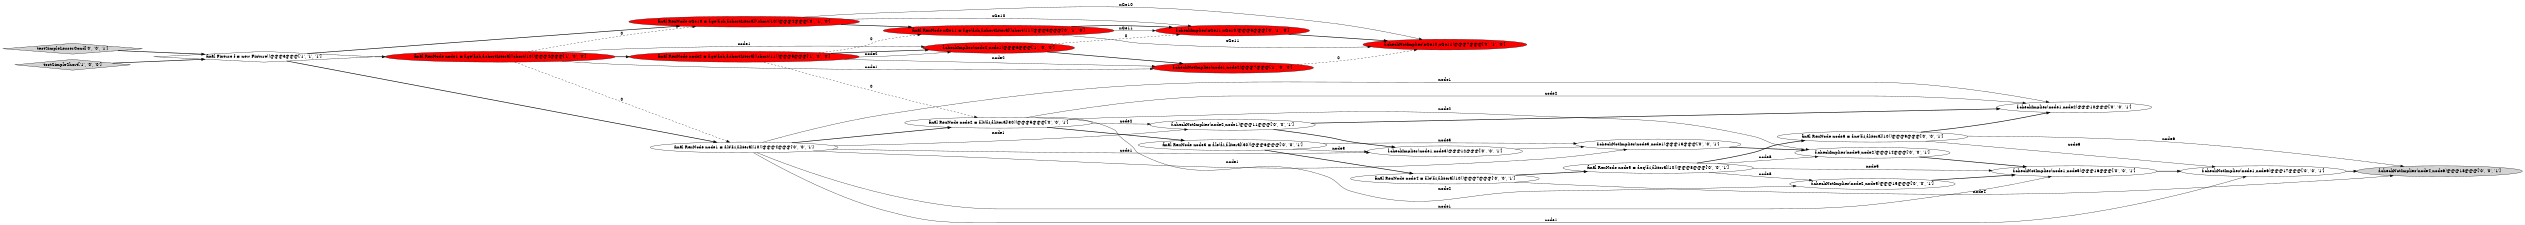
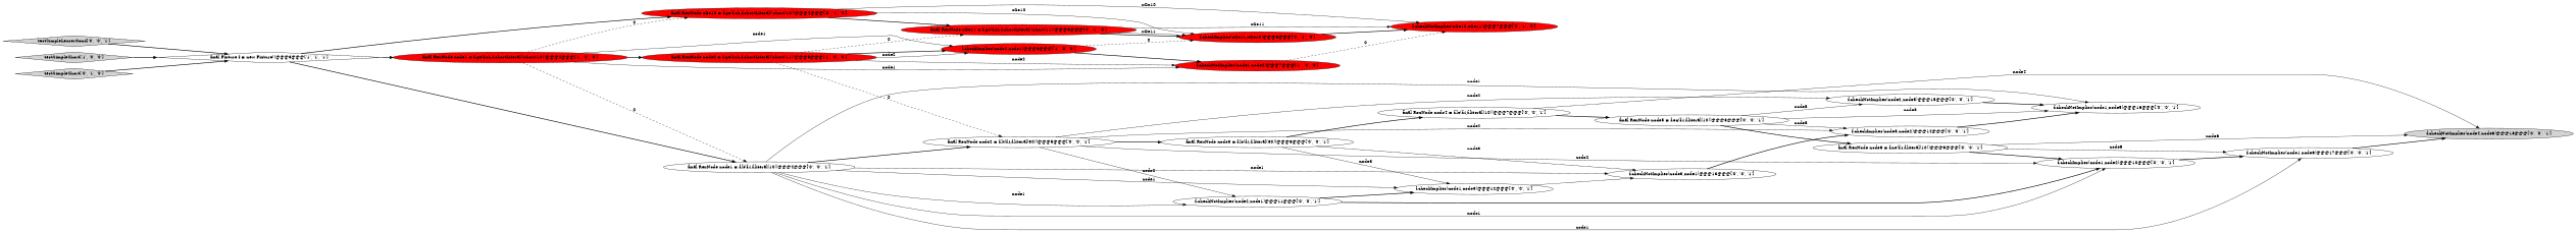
  digraph {
    rankdir=LR
    node [fillcolor=white shape=ellipse style=filled]
    edge [style=solid]
    n1 [fillcolor=lightgray label="testSimpleLesserCond['0', '0', '1']" shape=diamond]
    n2 [label="final Fixture f = new Fixture()@@@3@@@['1', '1', '1']" shape=diamond]
    n3 [fillcolor=red label="final RexNode node1 = f.ge(f.sh,f.shortLiteral((short)10))@@@4@@@['1', '0', '0']"]
    n4 [fillcolor=red label="final RexNode xGe10 = f.ge(f.sh,f.shortLiteral((short)10))@@@4@@@['0', '1', '0']"]
    n5 [label="final RexNode node1 = f.lt(f.i,f.literal(10))@@@4@@@['0', '0', '1']"]
    n6 [label="f.checkNotImplies(node1,node5)@@@16@@@['0', '0', '1']"]
    n7 [label="f.checkNotImplies(node1,node6)@@@17@@@['0', '0', '1']"]
    n8 [fillcolor=lightgray label="f.checkNotImplies(node4,node6)@@@18@@@['0', '0', '1']"]
    n9 [label="final RexNode node2 = f.lt(f.i,f.literal(30))@@@5@@@['0', '0', '1']"]
    n10 [label="f.checkNotImplies(node2,node5)@@@15@@@['0', '0', '1']"]
    n11 [label="f.checkImplies(node5,node2)@@@14@@@['0', '0', '1']"]
    n12 [label="f.checkNotImplies(node2,node1)@@@11@@@['0', '0', '1']"]
    n13 [label="f.checkImplies(node1,node2)@@@10@@@['0', '0', '1']"]
    n14 [label="final RexNode node3 = f.le(f.i,f.literal(30))@@@6@@@['0', '0', '1']"]
    n15 [label="f.checkImplies(node1,node3)@@@12@@@['0', '0', '1']"]
    n16 [label="f.checkNotImplies(node3,node1)@@@13@@@['0', '0', '1']"]
    n17 [label="final RexNode node4 = f.le(f.i,f.literal(10))@@@7@@@['0', '0', '1']"]
    n18 [fillcolor=red label="final RexNode node2 = f.ge(f.sh,f.shortLiteral((short)11))@@@5@@@['1', '0', '0']"]
    n19 [fillcolor=red label="f.checkImplies(node2,node1)@@@6@@@['1', '0', '0']"]
    n20 [fillcolor=red label="f.checkNotImplies(node1,node2)@@@7@@@['1', '0', '0']"]
    n21 [fillcolor=red label="f.checkImplies(xGe11,xGe10)@@@6@@@['0', '1', '0']"]
    n22 [fillcolor=red label="f.checkNotImplies(xGe10,xGe11)@@@7@@@['0', '1', '0']"]
    n23 [fillcolor=red label="final RexNode xGe11 = f.ge(f.sh,f.shortLiteral((short)11))@@@5@@@['0', '1', '0']"]
    n24 [label="final RexNode node6 = f.ne(f.i,f.literal(10))@@@9@@@['0', '0', '1']"]
    n25 [fillcolor=lightgray label="testSimpleShort['1', '0', '0']" shape=diamond]
    n26 [label="final RexNode node5 = f.eq(f.i,f.literal(10))@@@8@@@['0', '0', '1']"]
+   n27 [fillcolor=lightgray label="testSimpleShort['0', '1', '0']" shape=diamond]
    n1 -> n2 [style=bold]
    n2 -> n3 [style=bold]
    n2 -> n4 [style=bold]
    n2 -> n5 [style=bold]
    n3 -> n4 [label=0 style=dashed]
    n3 -> n5 [label=0 style=dashed]
    n3 -> n18 [style=bold]
    n3 -> n19 [label=node1]
    n3 -> n20 [label=node1]
    n4 -> n21 [label=xGe10]
    n4 -> n22 [label=xGe10]
    n4 -> n23 [style=bold]
    n5 -> n6 [label=node1]
    n5 -> n7 [label=node1]
    n5 -> n9 [style=bold]
    n5 -> n12 [label=node1]
    n5 -> n13 [label=node1]
    n5 -> n15 [label=node1]
    n5 -> n16 [label=node1]
-   n6 -> n7 [style=bold]
+   n13 -> n7 [style=bold]
    n7 -> n8 [style=bold]
    n9 -> n10 [label=node2]
    n9 -> n11 [label=node2]
    n9 -> n12 [label=node2]
    n9 -> n13 [label=node2]
    n9 -> n14 [style=bold]
    n10 -> n6 [style=bold]
    n11 -> n6 [style=bold]
    n12 -> n13 [style=bold]
    n12 -> n15 [style=bold]
    n14 -> n15 [label=node3]
    n14 -> n16 [label=node3]
    n14 -> n17 [style=bold]
    n15 -> n16
    n16 -> n11 [style=bold]
    n17 -> n8 [label=node4]
    n17 -> n26 [style=bold]
    n18 -> n9 [label=0 style=dashed]
    n18 -> n19 [label=node2]
    n18 -> n19 [style=bold]
    n18 -> n20 [label=node2]
    n18 -> n23 [label=0 style=dashed]
    n19 -> n20 [style=bold]
    n19 -> n21 [label=0 style=dashed]
    n20 -> n22 [label=0 style=dashed]
    n21 -> n22 [style=bold]
    n23 -> n21 [label=xGe11]
    n23 -> n21 [style=bold]
    n23 -> n22 [label=xGe11]
    n24 -> n7 [label=node6]
    n24 -> n8 [label=node6]
    n24 -> n13 [style=bold]
    n25 -> n2 [style=bold]
    n26 -> n6 [label=node5]
    n26 -> n10 [label=node5]
    n26 -> n11 [label=node5]
    n26 -> n24 [style=bold]
+   n27 -> n2 [style=bold]
  }
